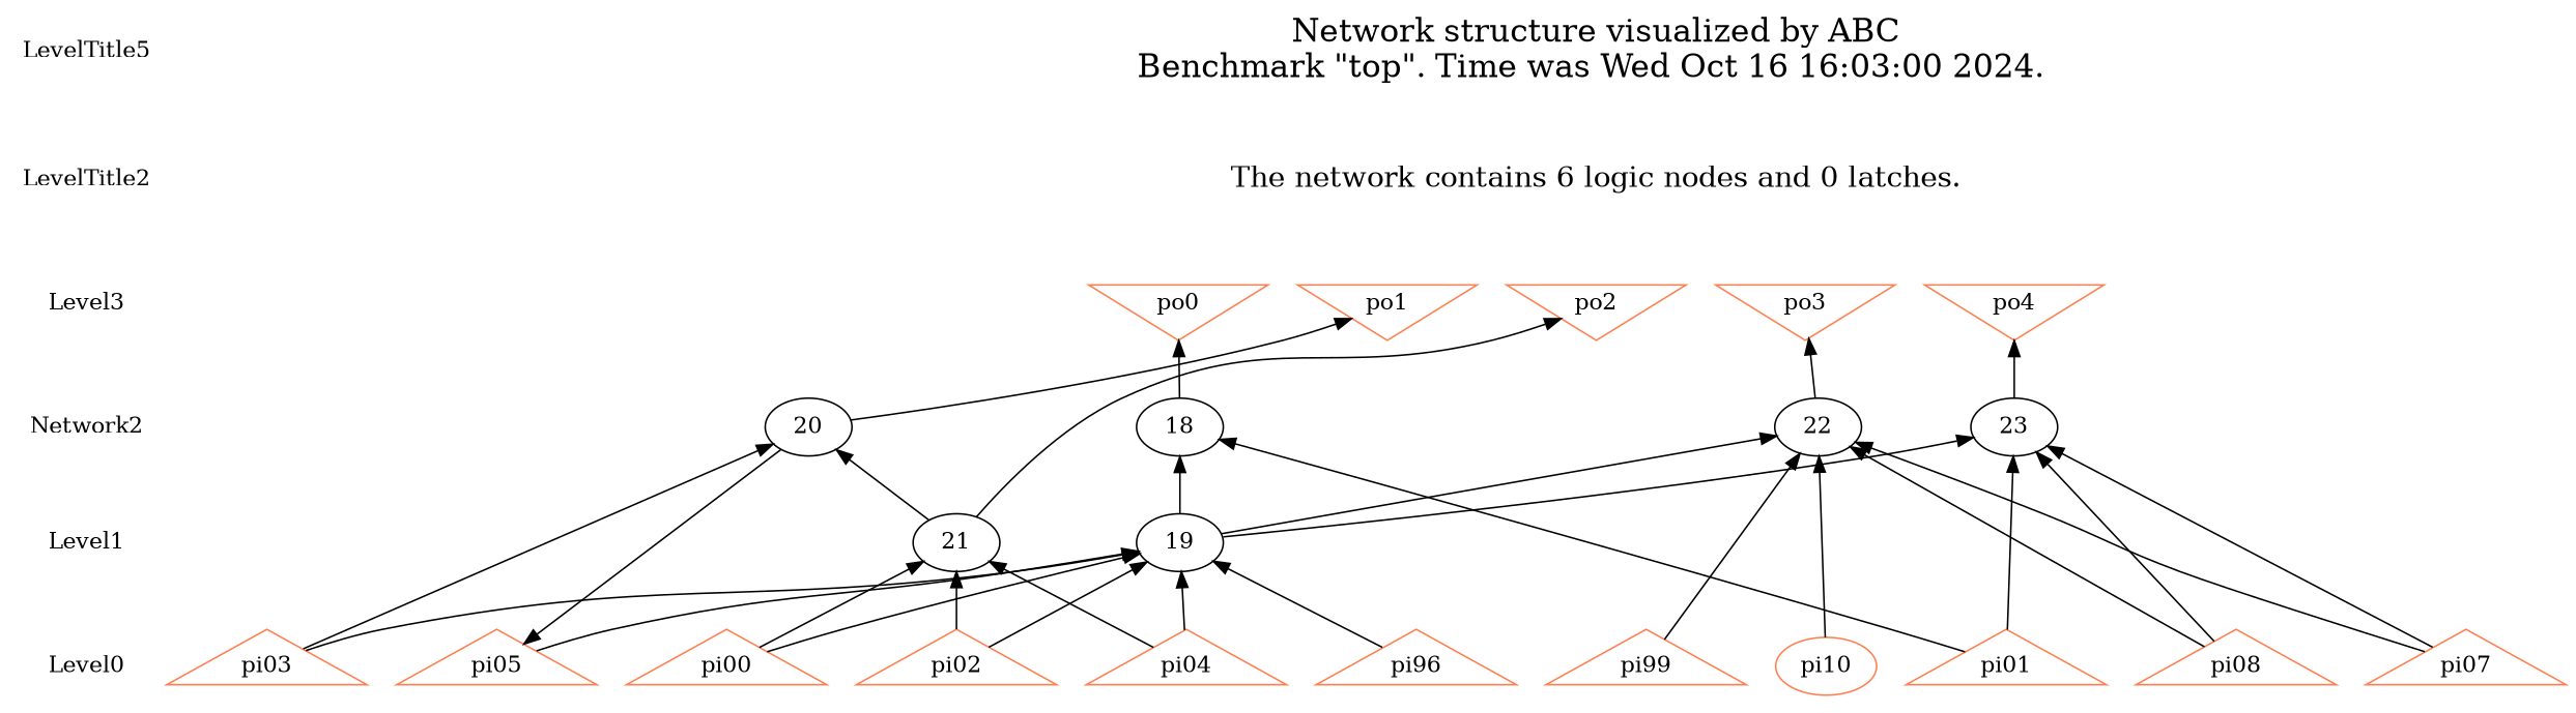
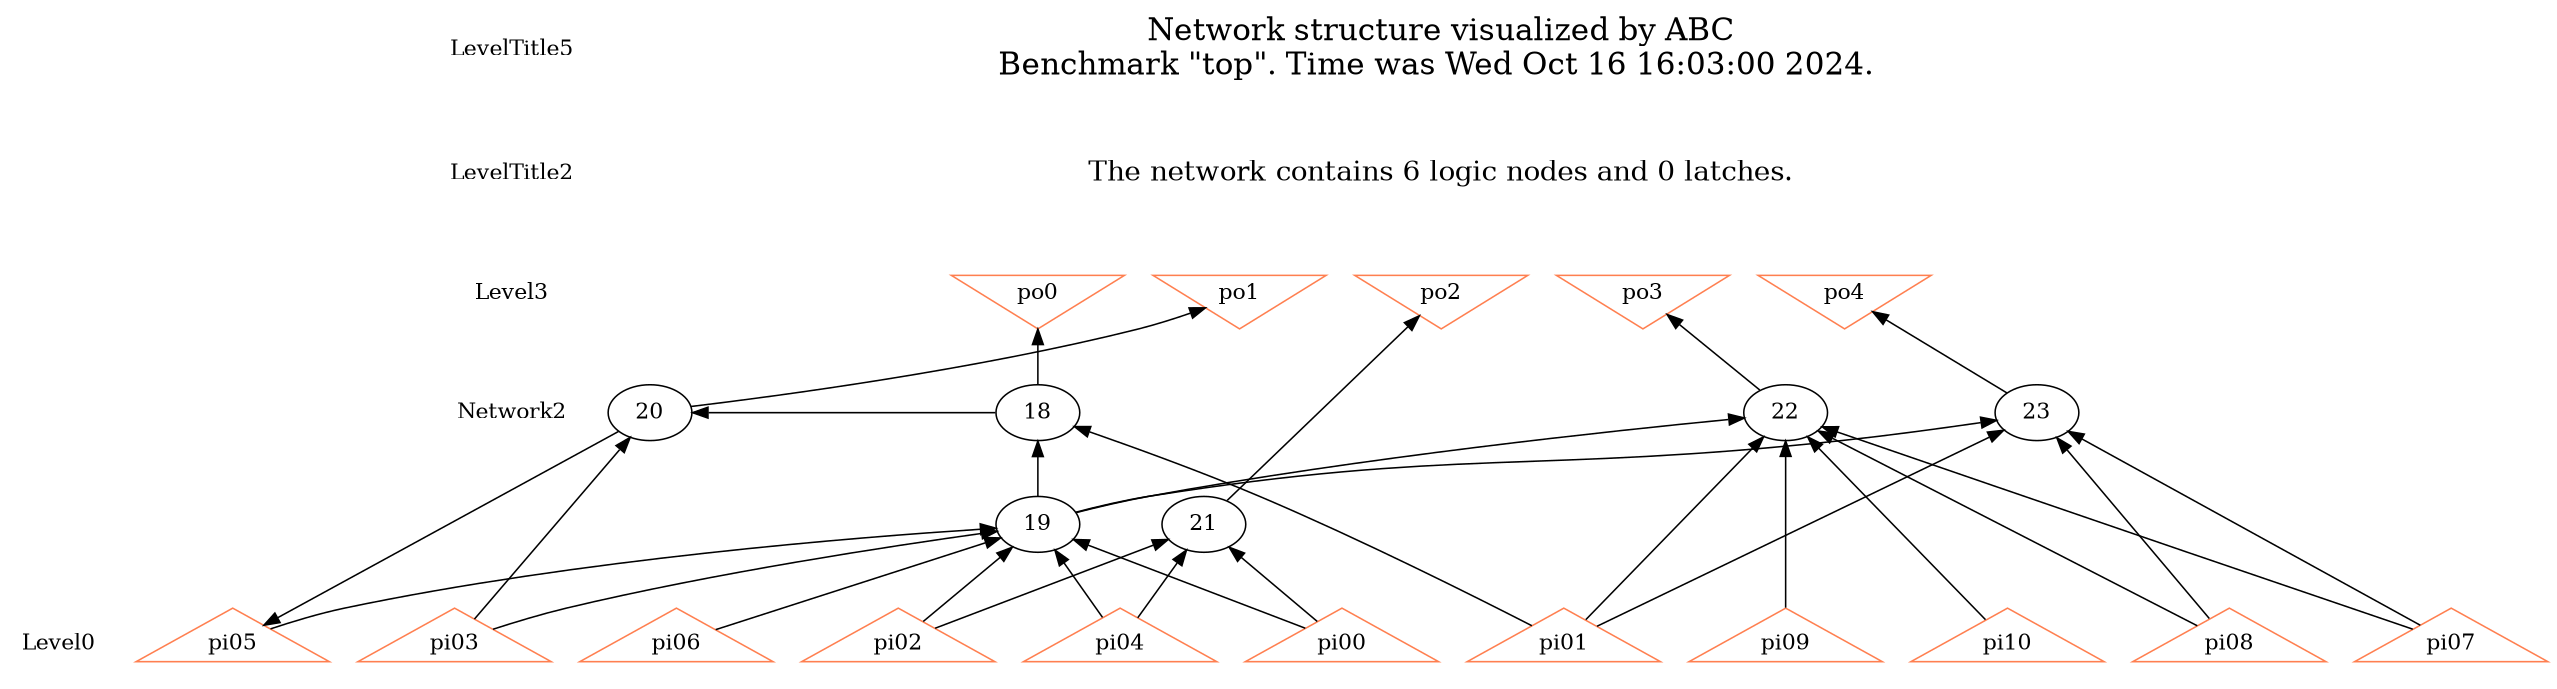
  digraph {
    node [shape=triangle color=coral fillcolor=coral]
    edge [dir=back style=solid]
    n1 [label=LevelTitle5 shape=plaintext color="" fillcolor=""]
    LevelTitle2 [shape=plaintext color="" fillcolor=""]
    Level3 [shape=plaintext color="" fillcolor=""]
    n4 [label=Network2 shape=plaintext color="" fillcolor=""]
-   Level1 [shape=plaintext color="" fillcolor=""]
    Level0 [shape=plaintext color="" fillcolor=""]
    n7 [fontname="Times-Roman" fontsize=20 label="Network structure visualized by ABC\nBenchmark \"top\". Time was Wed Oct 16 16:03:00 2024. " shape=plaintext color="" fillcolor=""]
    n8 [fontname="Times-Roman" fontsize=18 label="The network contains 6 logic nodes and 0 latches.\n" shape=plaintext color="" fillcolor=""]
    n9 [label=po0 shape=invtriangle]
    n10 [label=po1 shape=invtriangle]
    n11 [label=po2 shape=invtriangle]
    n12 [label=po3 shape=invtriangle]
    n13 [label=po4 shape=invtriangle]
    n14 [label="18\n" shape=ellipse color="" fillcolor=""]
    n15 [label="20\n" shape=ellipse color="" fillcolor=""]
    n16 [label="22\n" shape=ellipse color="" fillcolor=""]
    n17 [label="23\n" shape=ellipse color="" fillcolor=""]
    n18 [label="19\n" shape=ellipse color="" fillcolor=""]
    n19 [label="21\n" shape=ellipse color="" fillcolor=""]
    n20 [label=pi00]
    n21 [label=pi01]
    n22 [label=pi02]
    n23 [label=pi03]
    n24 [label=pi04]
    n25 [label=pi05]
-   n26 [label=pi96]
+   n26 [label=pi06]
    n27 [label=pi07]
    n28 [label=pi08]
-   n29 [label=pi99]
-   n30 [label=pi10 shape=ellipse]
+   n29 [label=pi09]
+   n30 [label=pi10]
    subgraph sub_1 {
      n1
      LevelTitle2
      Level3
      n4
-     Level1
      Level0
    }
    subgraph sub_2 {
      rank=same
      n1
      n7
    }
    subgraph sub_3 {
      rank=same
      LevelTitle2
      n8
    }
    subgraph sub_4 {
      rank=same
      Level3
      n9
      n10
      n11
      n12
      n13
    }
    subgraph sub_5 {
      rank=same
      n4
      n14
      n15
      n16
      n17
    }
    subgraph sub_6 {
      rank=same
-     Level1
      n18
      n19
    }
    subgraph sub_7 {
      rank=same
      Level0
      n20
      n21
      n22
      n23
      n24
      n25
      n26
      n27
      n28
      n29
      n30
    }
    n1 -> LevelTitle2 [style=invis]
    LevelTitle2 -> Level3 [style=invis]
    Level3 -> n4 [style=invis]
-   n4 -> Level1 [style=invis]
-   Level1 -> Level0 [style=invis]
    n7 -> n8 [style=invis]
    n8 -> n9 [style=invis]
    n8 -> n10 [style=invis]
    n8 -> n11 [style=invis]
    n8 -> n12 [style=invis]
    n8 -> n13 [style=invis]
    n9 -> n10 [style=invis]
    n9 -> n14
    n10 -> n11 [style=invis]
    n10 -> n15
    n11 -> n12 [style=invis]
    n11 -> n19
    n12 -> n13 [style=invis]
    n12 -> n16
    n13 -> n17
    n14 -> n18
    n14 -> n21
-   n15 -> n19
+   n15 -> n14
    n15 -> n23
    n16 -> n18
+   n16 -> n21
    n16 -> n27
    n16 -> n28
    n16 -> n29
    n16 -> n30
    n17 -> n18
    n17 -> n21
    n17 -> n27
    n17 -> n28
    n18 -> n20
    n18 -> n22
    n18 -> n23
    n18 -> n24
    n18 -> n25
    n18 -> n26
    n19 -> n20
    n19 -> n22
    n19 -> n24
    n25 -> n15
  }
